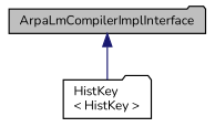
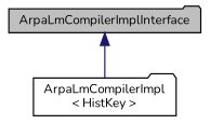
  digraph {
    fontname=Nunito
    node [color=black fontname=Nunito fontsize=10 shape=folder style=filled]
    n1 [fillcolor=grey75 fontcolor=black height=0.2 label=ArpaLmCompilerImplInterface width=0.4]
-   n2 [fillcolor=white height=0.2 label="HistKey\l\< HistKey \>" width=0.4]
+   n2 [fillcolor=white height=0.2 label="ArpaLmCompilerImpl\l\< HistKey \>" width=0.4]
    n1 -> n2 [color=midnightblue dir=back fontname=Nunito fontsize=10 labelfontname=Helvetica labelfontsize=10 style=solid]
  }
